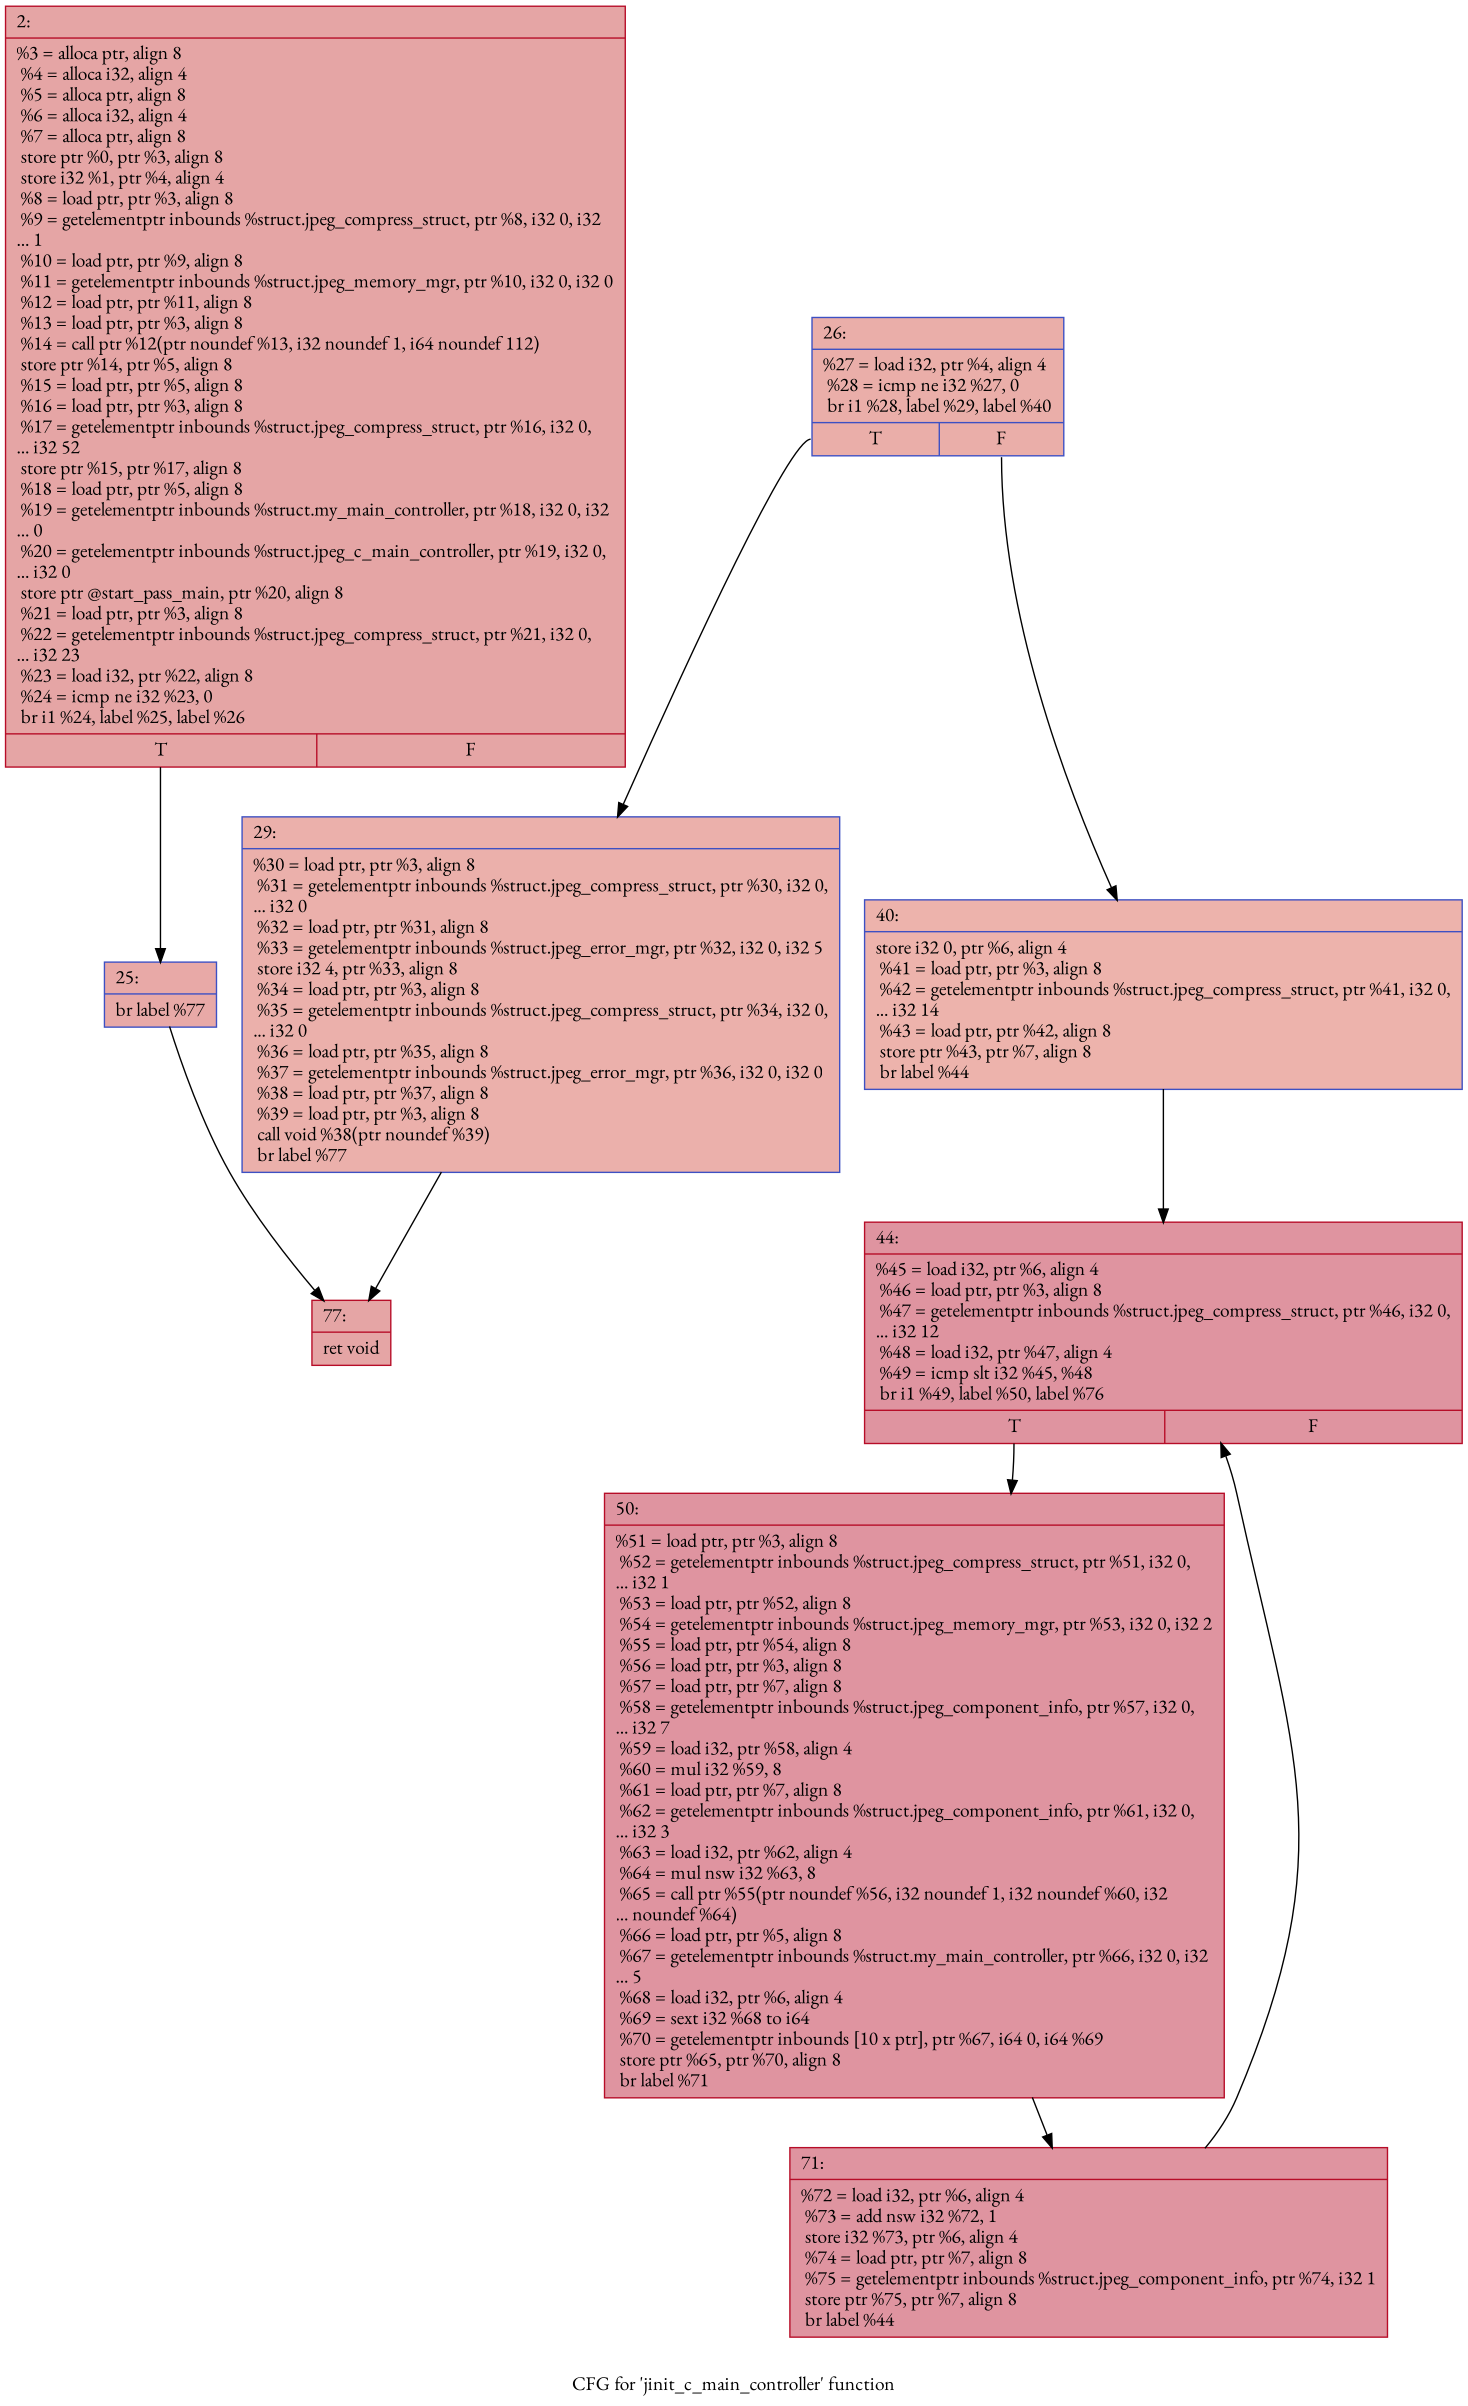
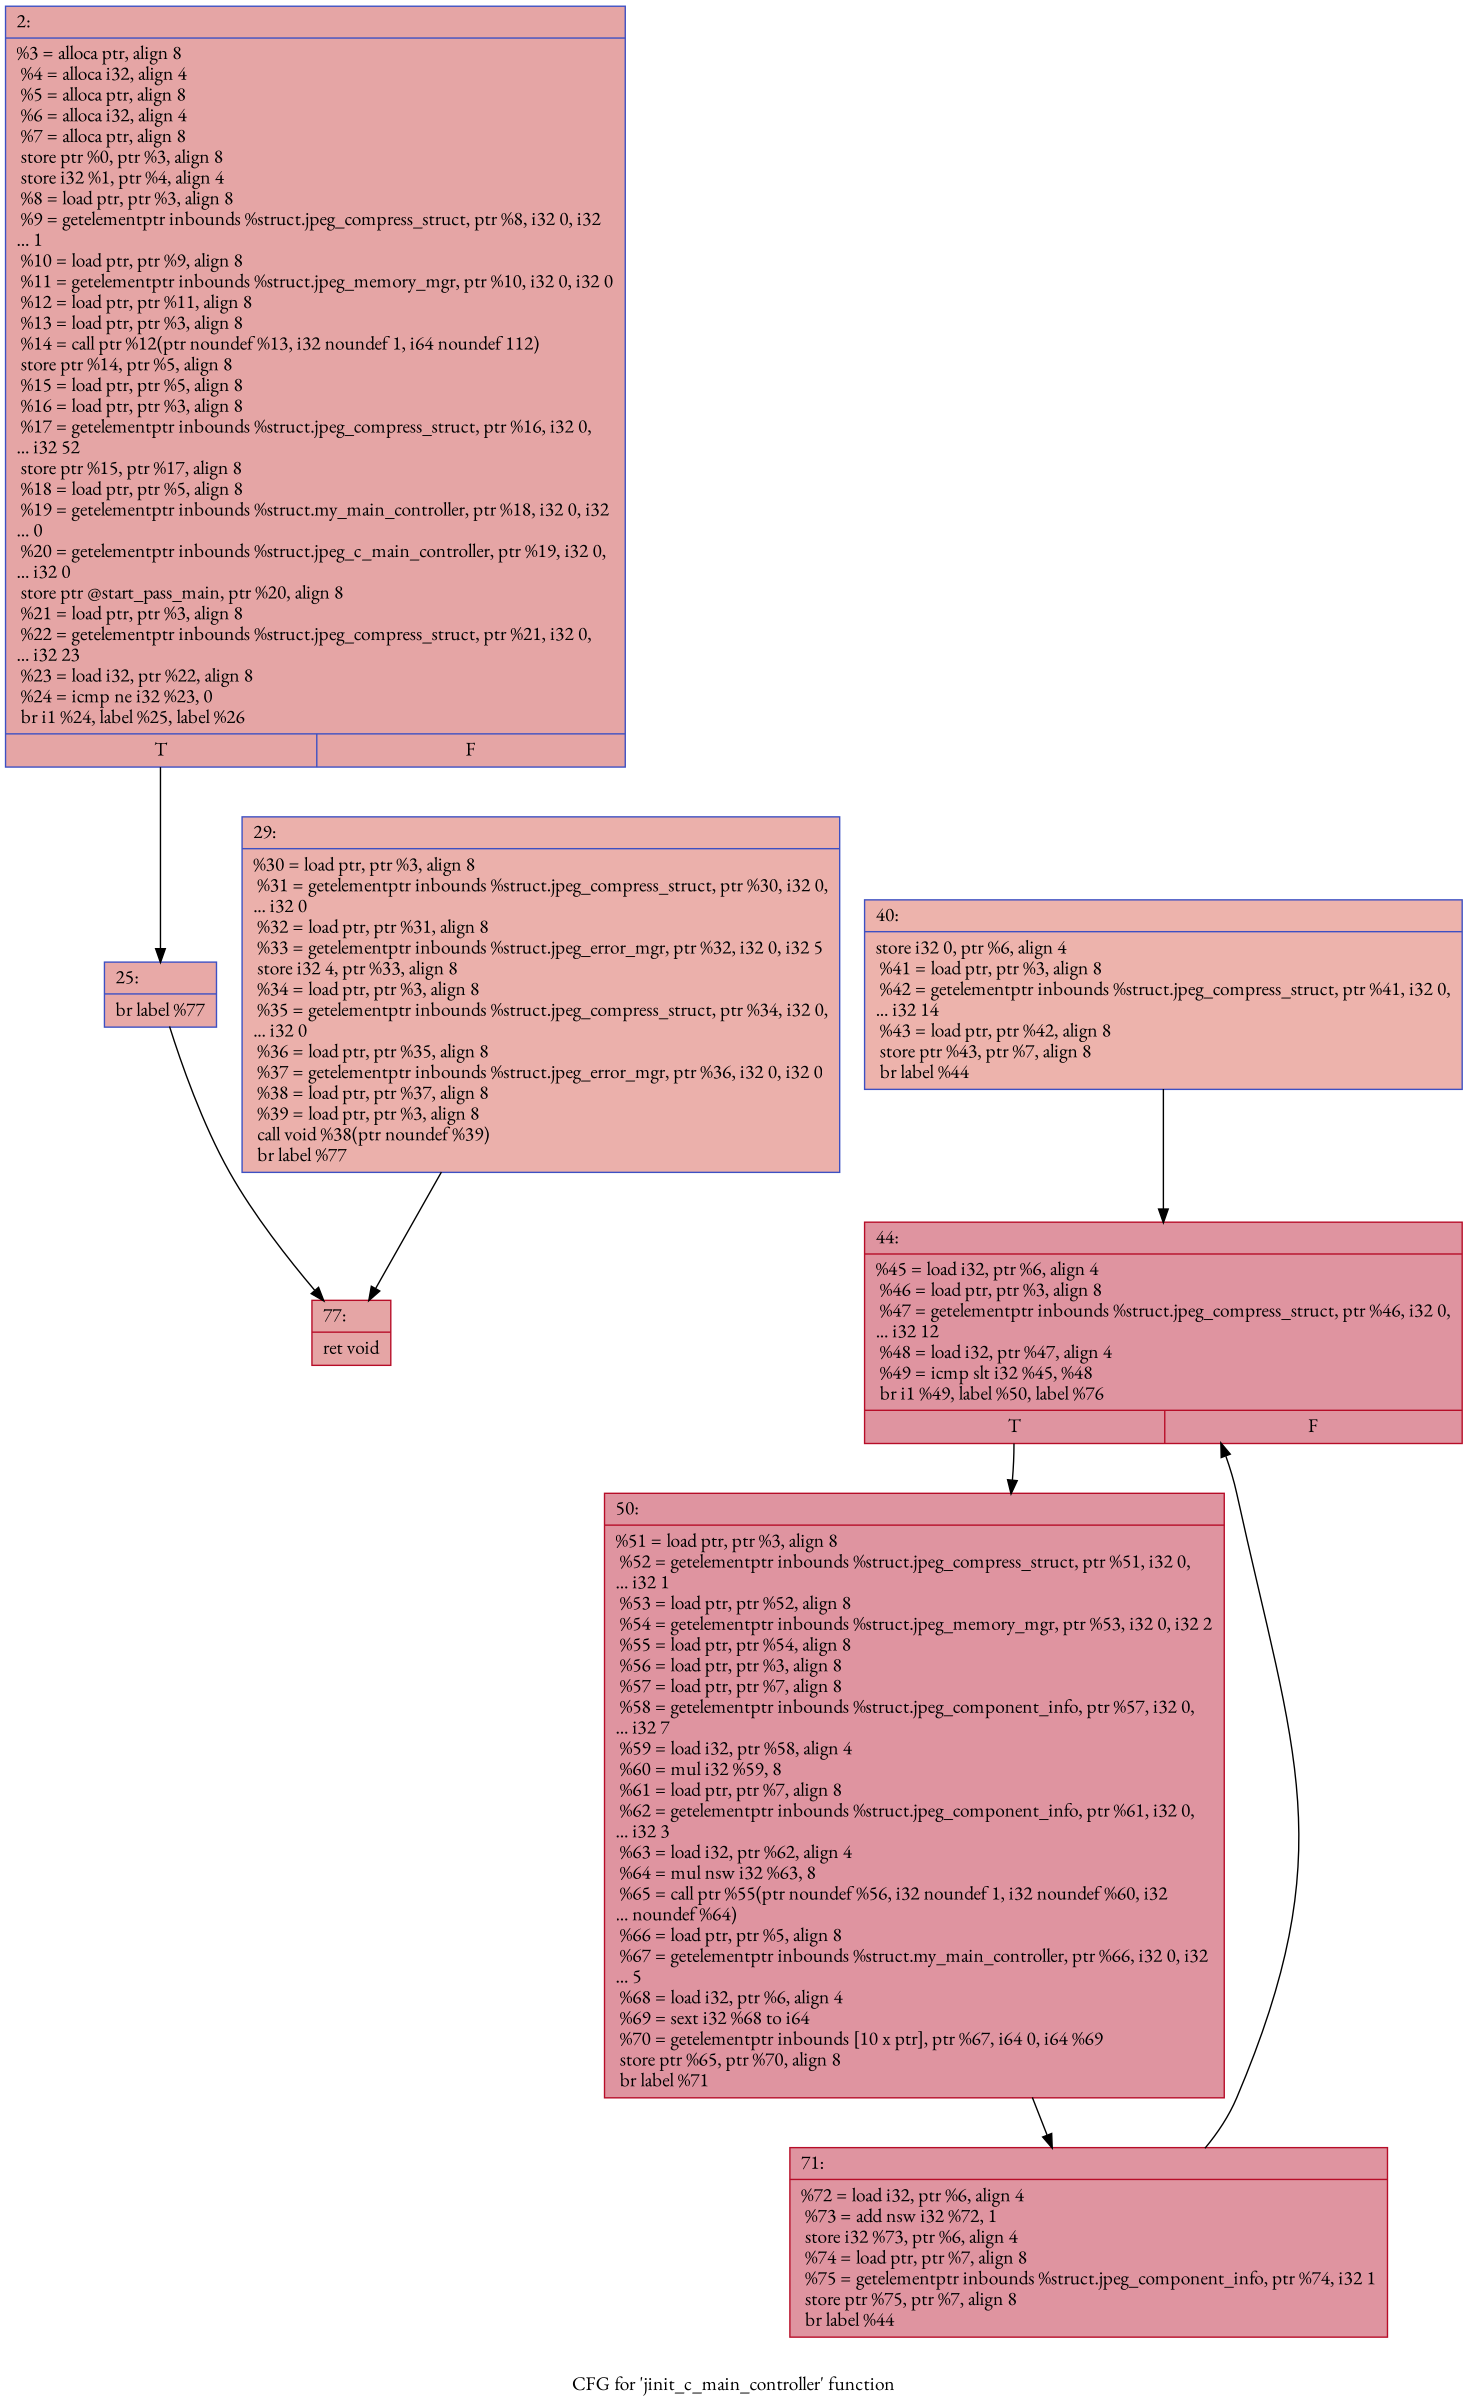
  digraph {
    fontname="EB Garamond"
    label="CFG for 'jinit_c_main_controller' function"
    node [color="#3d50c3ff" fillcolor="#b70d2870" fontname="EB Garamond" shape=record style=filled]
    edge [fontname="EB Garamond"]
-   n1 [color="#b70d28ff" fillcolor="#c5333470" label="{2:\l|  %3 = alloca ptr, align 8\l  %4 = alloca i32, align 4\l  %5 = alloca ptr, align 8\l  %6 = alloca i32, align 4\l  %7 = alloca ptr, align 8\l  store ptr %0, ptr %3, align 8\l  store i32 %1, ptr %4, align 4\l  %8 = load ptr, ptr %3, align 8\l  %9 = getelementptr inbounds %struct.jpeg_compress_struct, ptr %8, i32 0, i32\l... 1\l  %10 = load ptr, ptr %9, align 8\l  %11 = getelementptr inbounds %struct.jpeg_memory_mgr, ptr %10, i32 0, i32 0\l  %12 = load ptr, ptr %11, align 8\l  %13 = load ptr, ptr %3, align 8\l  %14 = call ptr %12(ptr noundef %13, i32 noundef 1, i64 noundef 112)\l  store ptr %14, ptr %5, align 8\l  %15 = load ptr, ptr %5, align 8\l  %16 = load ptr, ptr %3, align 8\l  %17 = getelementptr inbounds %struct.jpeg_compress_struct, ptr %16, i32 0,\l... i32 52\l  store ptr %15, ptr %17, align 8\l  %18 = load ptr, ptr %5, align 8\l  %19 = getelementptr inbounds %struct.my_main_controller, ptr %18, i32 0, i32\l... 0\l  %20 = getelementptr inbounds %struct.jpeg_c_main_controller, ptr %19, i32 0,\l... i32 0\l  store ptr @start_pass_main, ptr %20, align 8\l  %21 = load ptr, ptr %3, align 8\l  %22 = getelementptr inbounds %struct.jpeg_compress_struct, ptr %21, i32 0,\l... i32 23\l  %23 = load i32, ptr %22, align 8\l  %24 = icmp ne i32 %23, 0\l  br i1 %24, label %25, label %26\l|{<s0>T|<s1>F}}"]
+   n1 [fillcolor="#c5333470" label="{2:\l|  %3 = alloca ptr, align 8\l  %4 = alloca i32, align 4\l  %5 = alloca ptr, align 8\l  %6 = alloca i32, align 4\l  %7 = alloca ptr, align 8\l  store ptr %0, ptr %3, align 8\l  store i32 %1, ptr %4, align 4\l  %8 = load ptr, ptr %3, align 8\l  %9 = getelementptr inbounds %struct.jpeg_compress_struct, ptr %8, i32 0, i32\l... 1\l  %10 = load ptr, ptr %9, align 8\l  %11 = getelementptr inbounds %struct.jpeg_memory_mgr, ptr %10, i32 0, i32 0\l  %12 = load ptr, ptr %11, align 8\l  %13 = load ptr, ptr %3, align 8\l  %14 = call ptr %12(ptr noundef %13, i32 noundef 1, i64 noundef 112)\l  store ptr %14, ptr %5, align 8\l  %15 = load ptr, ptr %5, align 8\l  %16 = load ptr, ptr %3, align 8\l  %17 = getelementptr inbounds %struct.jpeg_compress_struct, ptr %16, i32 0,\l... i32 52\l  store ptr %15, ptr %17, align 8\l  %18 = load ptr, ptr %5, align 8\l  %19 = getelementptr inbounds %struct.my_main_controller, ptr %18, i32 0, i32\l... 0\l  %20 = getelementptr inbounds %struct.jpeg_c_main_controller, ptr %19, i32 0,\l... i32 0\l  store ptr @start_pass_main, ptr %20, align 8\l  %21 = load ptr, ptr %3, align 8\l  %22 = getelementptr inbounds %struct.jpeg_compress_struct, ptr %21, i32 0,\l... i32 23\l  %23 = load i32, ptr %22, align 8\l  %24 = icmp ne i32 %23, 0\l  br i1 %24, label %25, label %26\l|{<s0>T|<s1>F}}"]
    n2 [fillcolor="#ca3b3770" label="{25:\l|  br label %77\l}"]
    n3 [color="#b70d28ff" fillcolor="#c5333470" label="{77:\l|  ret void\l}"]
-   n4 [fillcolor="#d0473d70" label="{26:\l|  %27 = load i32, ptr %4, align 4\l  %28 = icmp ne i32 %27, 0\l  br i1 %28, label %29, label %40\l|{<s0>T|<s1>F}}"]
    n5 [fillcolor="#d24b4070" label="{29:\l|  %30 = load ptr, ptr %3, align 8\l  %31 = getelementptr inbounds %struct.jpeg_compress_struct, ptr %30, i32 0,\l... i32 0\l  %32 = load ptr, ptr %31, align 8\l  %33 = getelementptr inbounds %struct.jpeg_error_mgr, ptr %32, i32 0, i32 5\l  store i32 4, ptr %33, align 8\l  %34 = load ptr, ptr %3, align 8\l  %35 = getelementptr inbounds %struct.jpeg_compress_struct, ptr %34, i32 0,\l... i32 0\l  %36 = load ptr, ptr %35, align 8\l  %37 = getelementptr inbounds %struct.jpeg_error_mgr, ptr %36, i32 0, i32 0\l  %38 = load ptr, ptr %37, align 8\l  %39 = load ptr, ptr %3, align 8\l  call void %38(ptr noundef %39)\l  br label %77\l}"]
    n6 [fillcolor="#d6524470" label="{40:\l|  store i32 0, ptr %6, align 4\l  %41 = load ptr, ptr %3, align 8\l  %42 = getelementptr inbounds %struct.jpeg_compress_struct, ptr %41, i32 0,\l... i32 14\l  %43 = load ptr, ptr %42, align 8\l  store ptr %43, ptr %7, align 8\l  br label %44\l}"]
    n7 [color="#b70d28ff" label="{44:\l|  %45 = load i32, ptr %6, align 4\l  %46 = load ptr, ptr %3, align 8\l  %47 = getelementptr inbounds %struct.jpeg_compress_struct, ptr %46, i32 0,\l... i32 12\l  %48 = load i32, ptr %47, align 4\l  %49 = icmp slt i32 %45, %48\l  br i1 %49, label %50, label %76\l|{<s0>T|<s1>F}}"]
    n8 [color="#b70d28ff" label="{50:\l|  %51 = load ptr, ptr %3, align 8\l  %52 = getelementptr inbounds %struct.jpeg_compress_struct, ptr %51, i32 0,\l... i32 1\l  %53 = load ptr, ptr %52, align 8\l  %54 = getelementptr inbounds %struct.jpeg_memory_mgr, ptr %53, i32 0, i32 2\l  %55 = load ptr, ptr %54, align 8\l  %56 = load ptr, ptr %3, align 8\l  %57 = load ptr, ptr %7, align 8\l  %58 = getelementptr inbounds %struct.jpeg_component_info, ptr %57, i32 0,\l... i32 7\l  %59 = load i32, ptr %58, align 4\l  %60 = mul i32 %59, 8\l  %61 = load ptr, ptr %7, align 8\l  %62 = getelementptr inbounds %struct.jpeg_component_info, ptr %61, i32 0,\l... i32 3\l  %63 = load i32, ptr %62, align 4\l  %64 = mul nsw i32 %63, 8\l  %65 = call ptr %55(ptr noundef %56, i32 noundef 1, i32 noundef %60, i32\l... noundef %64)\l  %66 = load ptr, ptr %5, align 8\l  %67 = getelementptr inbounds %struct.my_main_controller, ptr %66, i32 0, i32\l... 5\l  %68 = load i32, ptr %6, align 4\l  %69 = sext i32 %68 to i64\l  %70 = getelementptr inbounds [10 x ptr], ptr %67, i64 0, i64 %69\l  store ptr %65, ptr %70, align 8\l  br label %71\l}"]
    n9 [color="#b70d28ff" label="{71:\l|  %72 = load i32, ptr %6, align 4\l  %73 = add nsw i32 %72, 1\l  store i32 %73, ptr %6, align 4\l  %74 = load ptr, ptr %7, align 8\l  %75 = getelementptr inbounds %struct.jpeg_component_info, ptr %74, i32 1\l  store ptr %75, ptr %7, align 8\l  br label %44\l}"]
    n1 -> n2 [tailport=s0]
    n2 -> n3
-   n4 -> n5 [tailport=s0]
-   n4 -> n6 [tailport=s1]
    n5 -> n3
    n6 -> n7
    n7 -> n8 [tailport=s0]
    n8 -> n9
    n9 -> n7
  }
